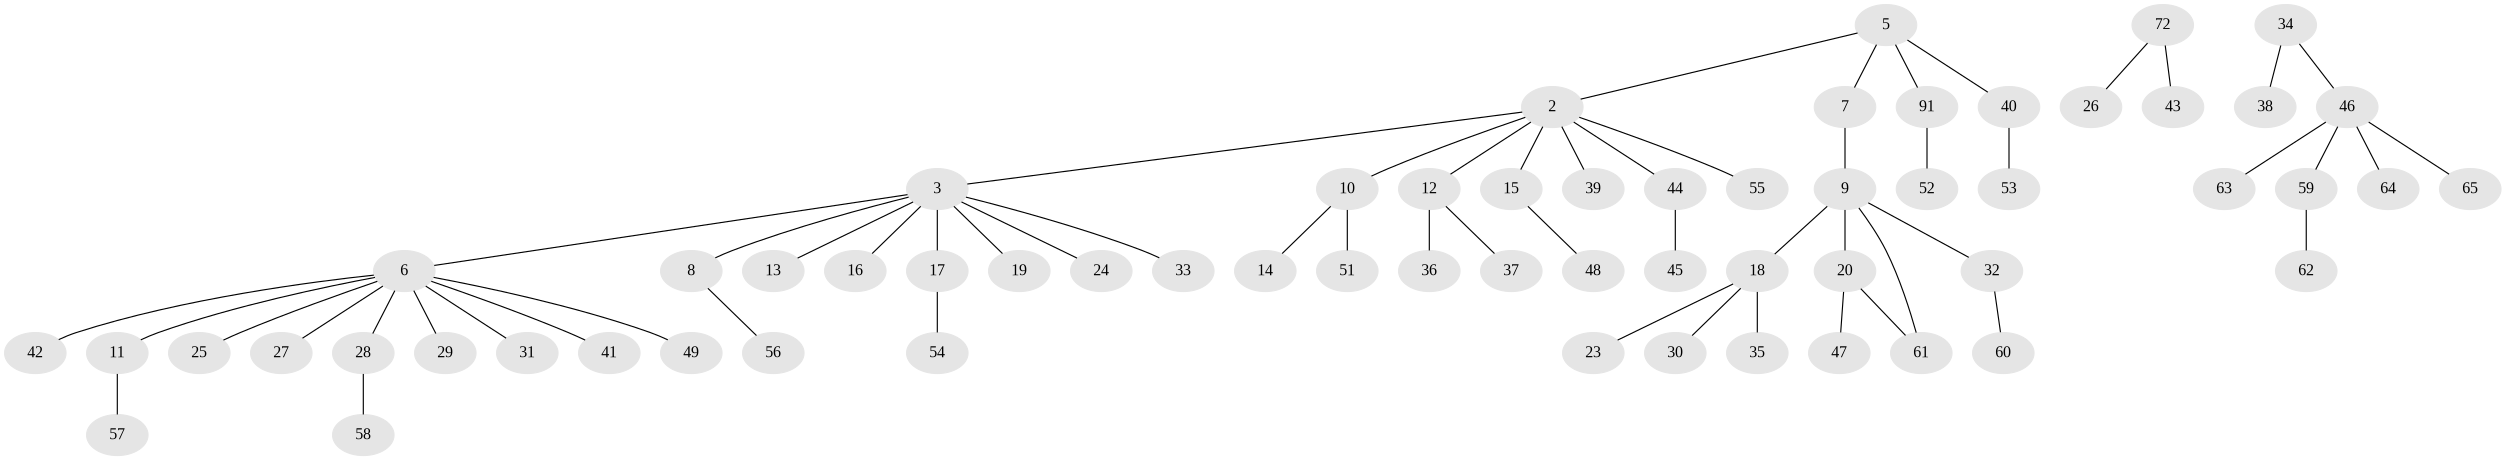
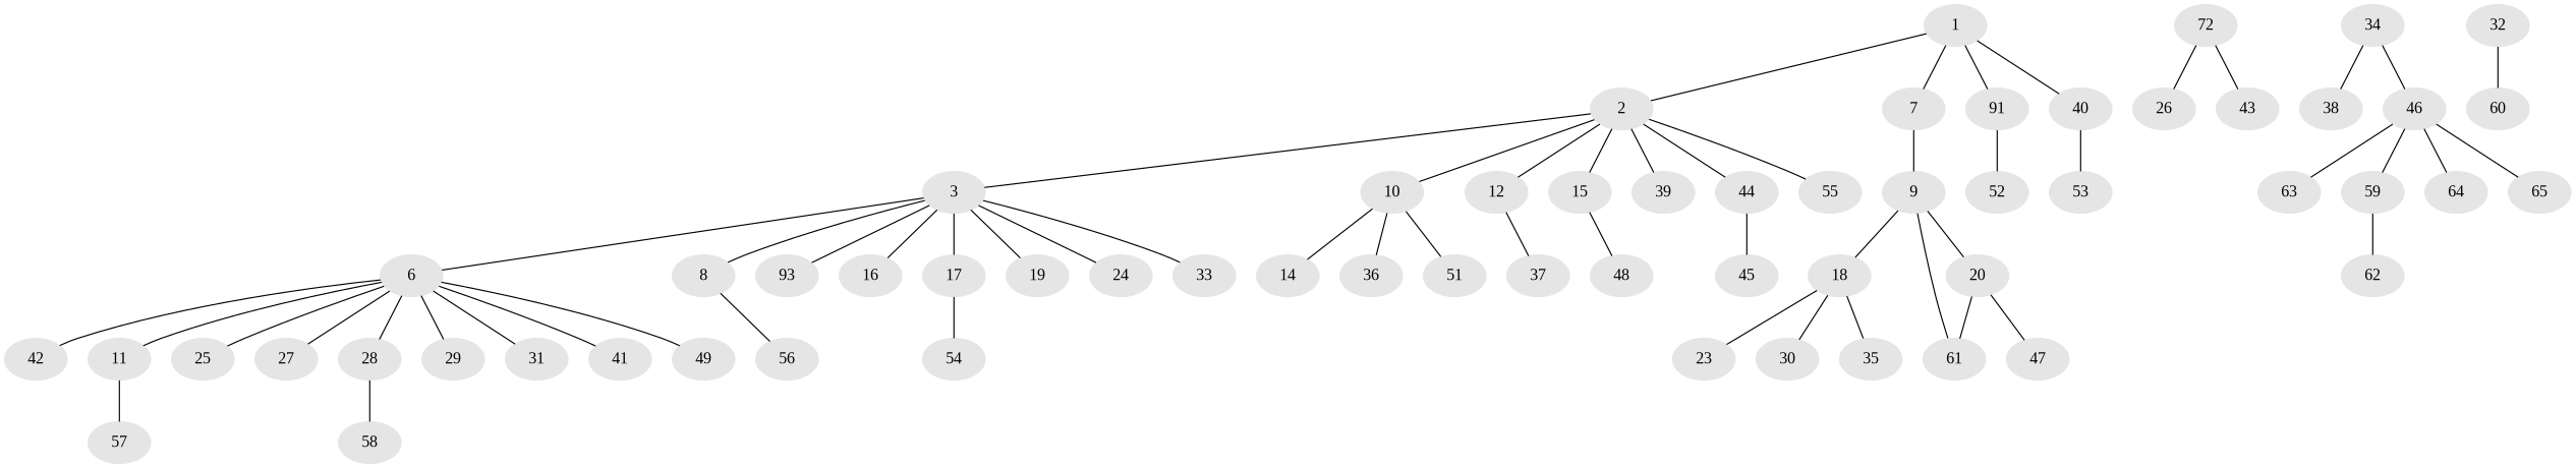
  graph {
    fontname="Liberation Serif"
    node [color=gray90 fontname="Liberation Serif" style=filled]
    edge [fontname="Liberation Serif"]
-   1 [label=5]
+   1
    2
    7
    n4 [label=91]
    40
    3
    10
    12
    15
    39
    44
    55
    9
    52
    53
    6
    8
-   13
+   13 [label=93]
    16
    17
    19
    24
    33
    14
    36
    51
    37
    48
    45
    42
    11
    25
    27
    28
    29
    31
    41
    49
    56
    54
    n41 [label=72]
    26
    43
    34
    38
    46
    57
    58
    18
    20
    32
    61
    23
    30
    35
    47
    60
    63
    59
    64
    65
    62
    1 -- 2
    1 -- 7
    1 -- n4
    1 -- 40
    2 -- 3
    2 -- 10
    2 -- 12
    2 -- 15
    2 -- 39
    2 -- 44
    2 -- 55
    7 -- 9
    n4 -- 52
    40 -- 53
    3 -- 6
    3 -- 8
    3 -- 13
    3 -- 16
    3 -- 17
    3 -- 19
    3 -- 24
    3 -- 33
    10 -- 14
-   12 -- 36
+   10 -- 36
    10 -- 51
    12 -- 37
    15 -- 48
    44 -- 45
    9 -- 18
    9 -- 20
-   9 -- 32
    9 -- 61
    6 -- 42
    6 -- 11
    6 -- 25
    6 -- 27
    6 -- 28
    6 -- 29
    6 -- 31
    6 -- 41
    6 -- 49
    8 -- 56
    17 -- 54
    11 -- 57
    28 -- 58
    n41 -- 26
    n41 -- 43
    34 -- 38
    34 -- 46
    46 -- 63
    46 -- 59
    46 -- 64
    46 -- 65
    18 -- 23
    18 -- 30
    18 -- 35
    20 -- 61
    20 -- 47
    32 -- 60
    59 -- 62
  }
